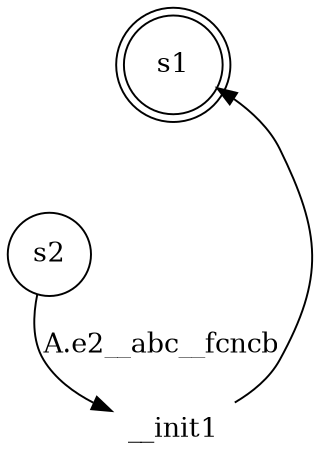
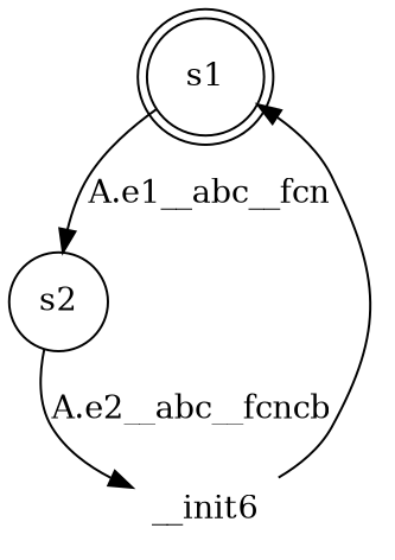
  digraph {
    n1 [label=<s1> shape=doublecircle]
    n2 [label=<s2> shape=circle]
-   __init1 [shape=none]
+   __init1 [shape=none label=__init6]
+   n1 -> n2 [label=<A.e1__abc__fcn>]
    n2 -> __init1 [label=<A.e2__abc__fcncb>]
    __init1 -> n1
  }
